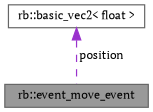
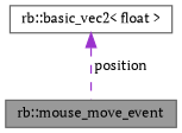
  digraph {
    fontname="PT Serif"
    node [color=gray40 fontname="PT Serif" fontsize=10 shape=box style=filled]
-   n1 [fillcolor=grey60 fontcolor=black height=0.2 label="rb::event_move_event" width=0.4]
+   n1 [fillcolor=grey60 fontcolor=black height=0.2 label="rb::mouse_move_event" width=0.4]
    n2 [fillcolor=white height=0.2 label="rb::basic_vec2\< float \>" width=0.4]
    n2 -> n1 [color=darkorchid3 dir=back fontname="PT Serif" fontsize=10 label=" position" labelfontname=Helvetica labelfontsize=10 style=dashed]
  }
